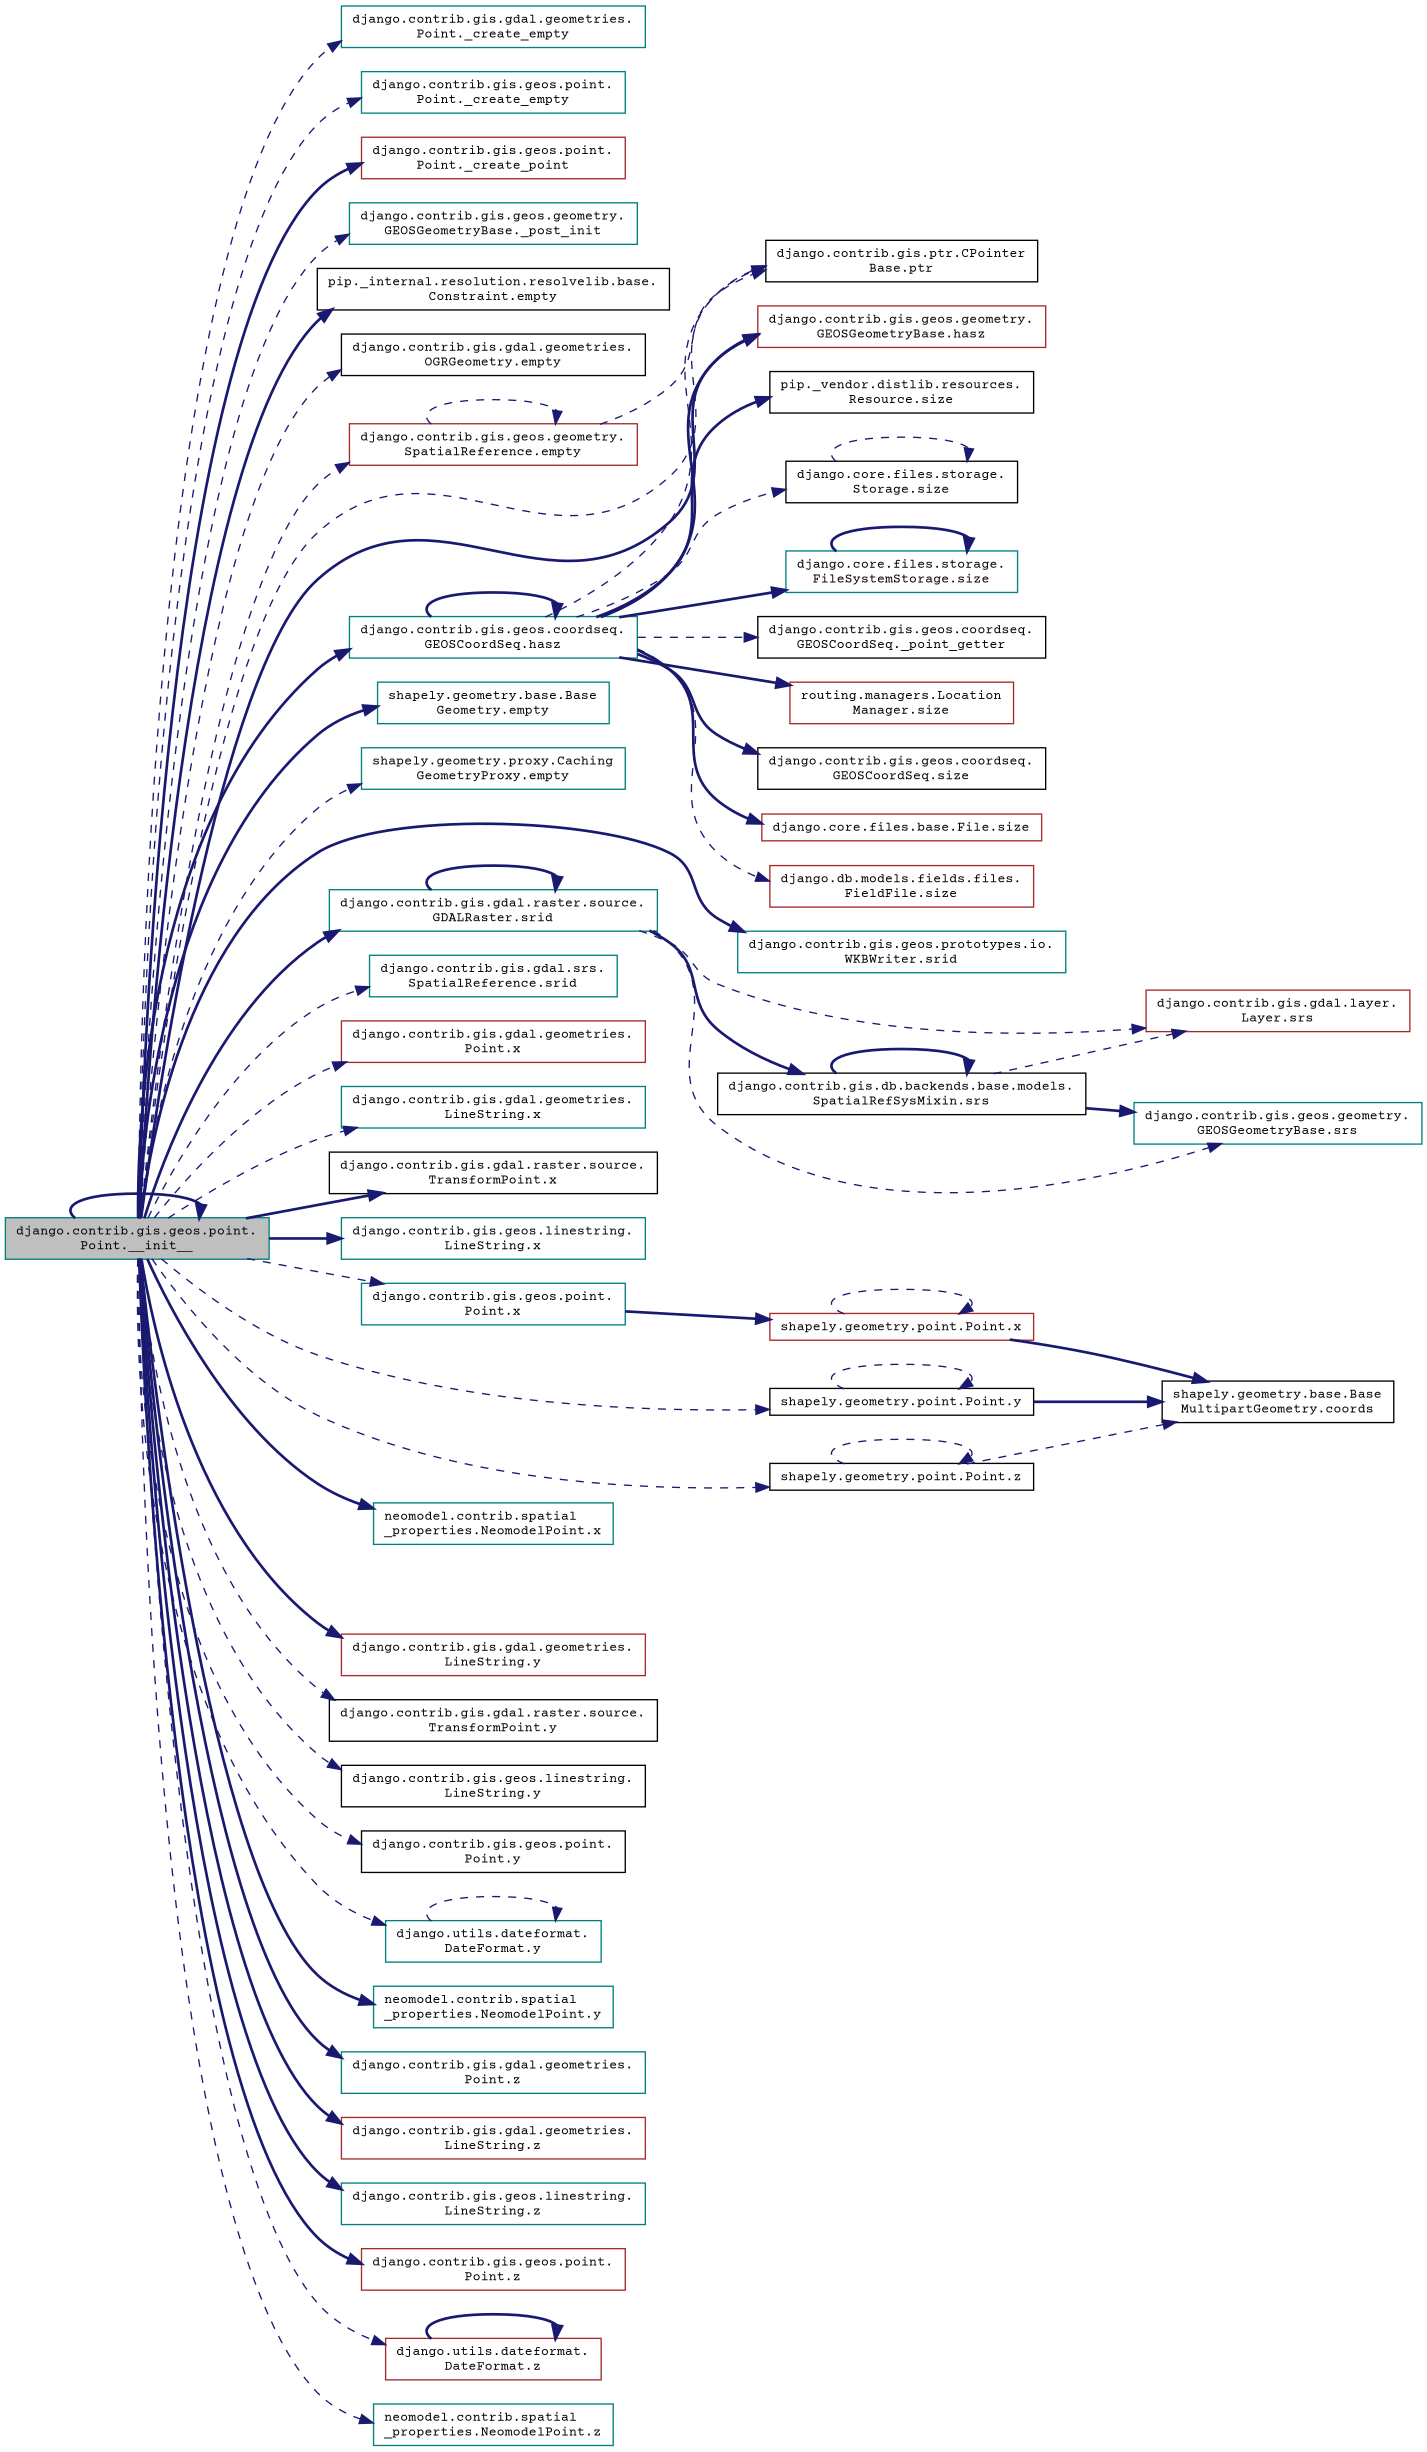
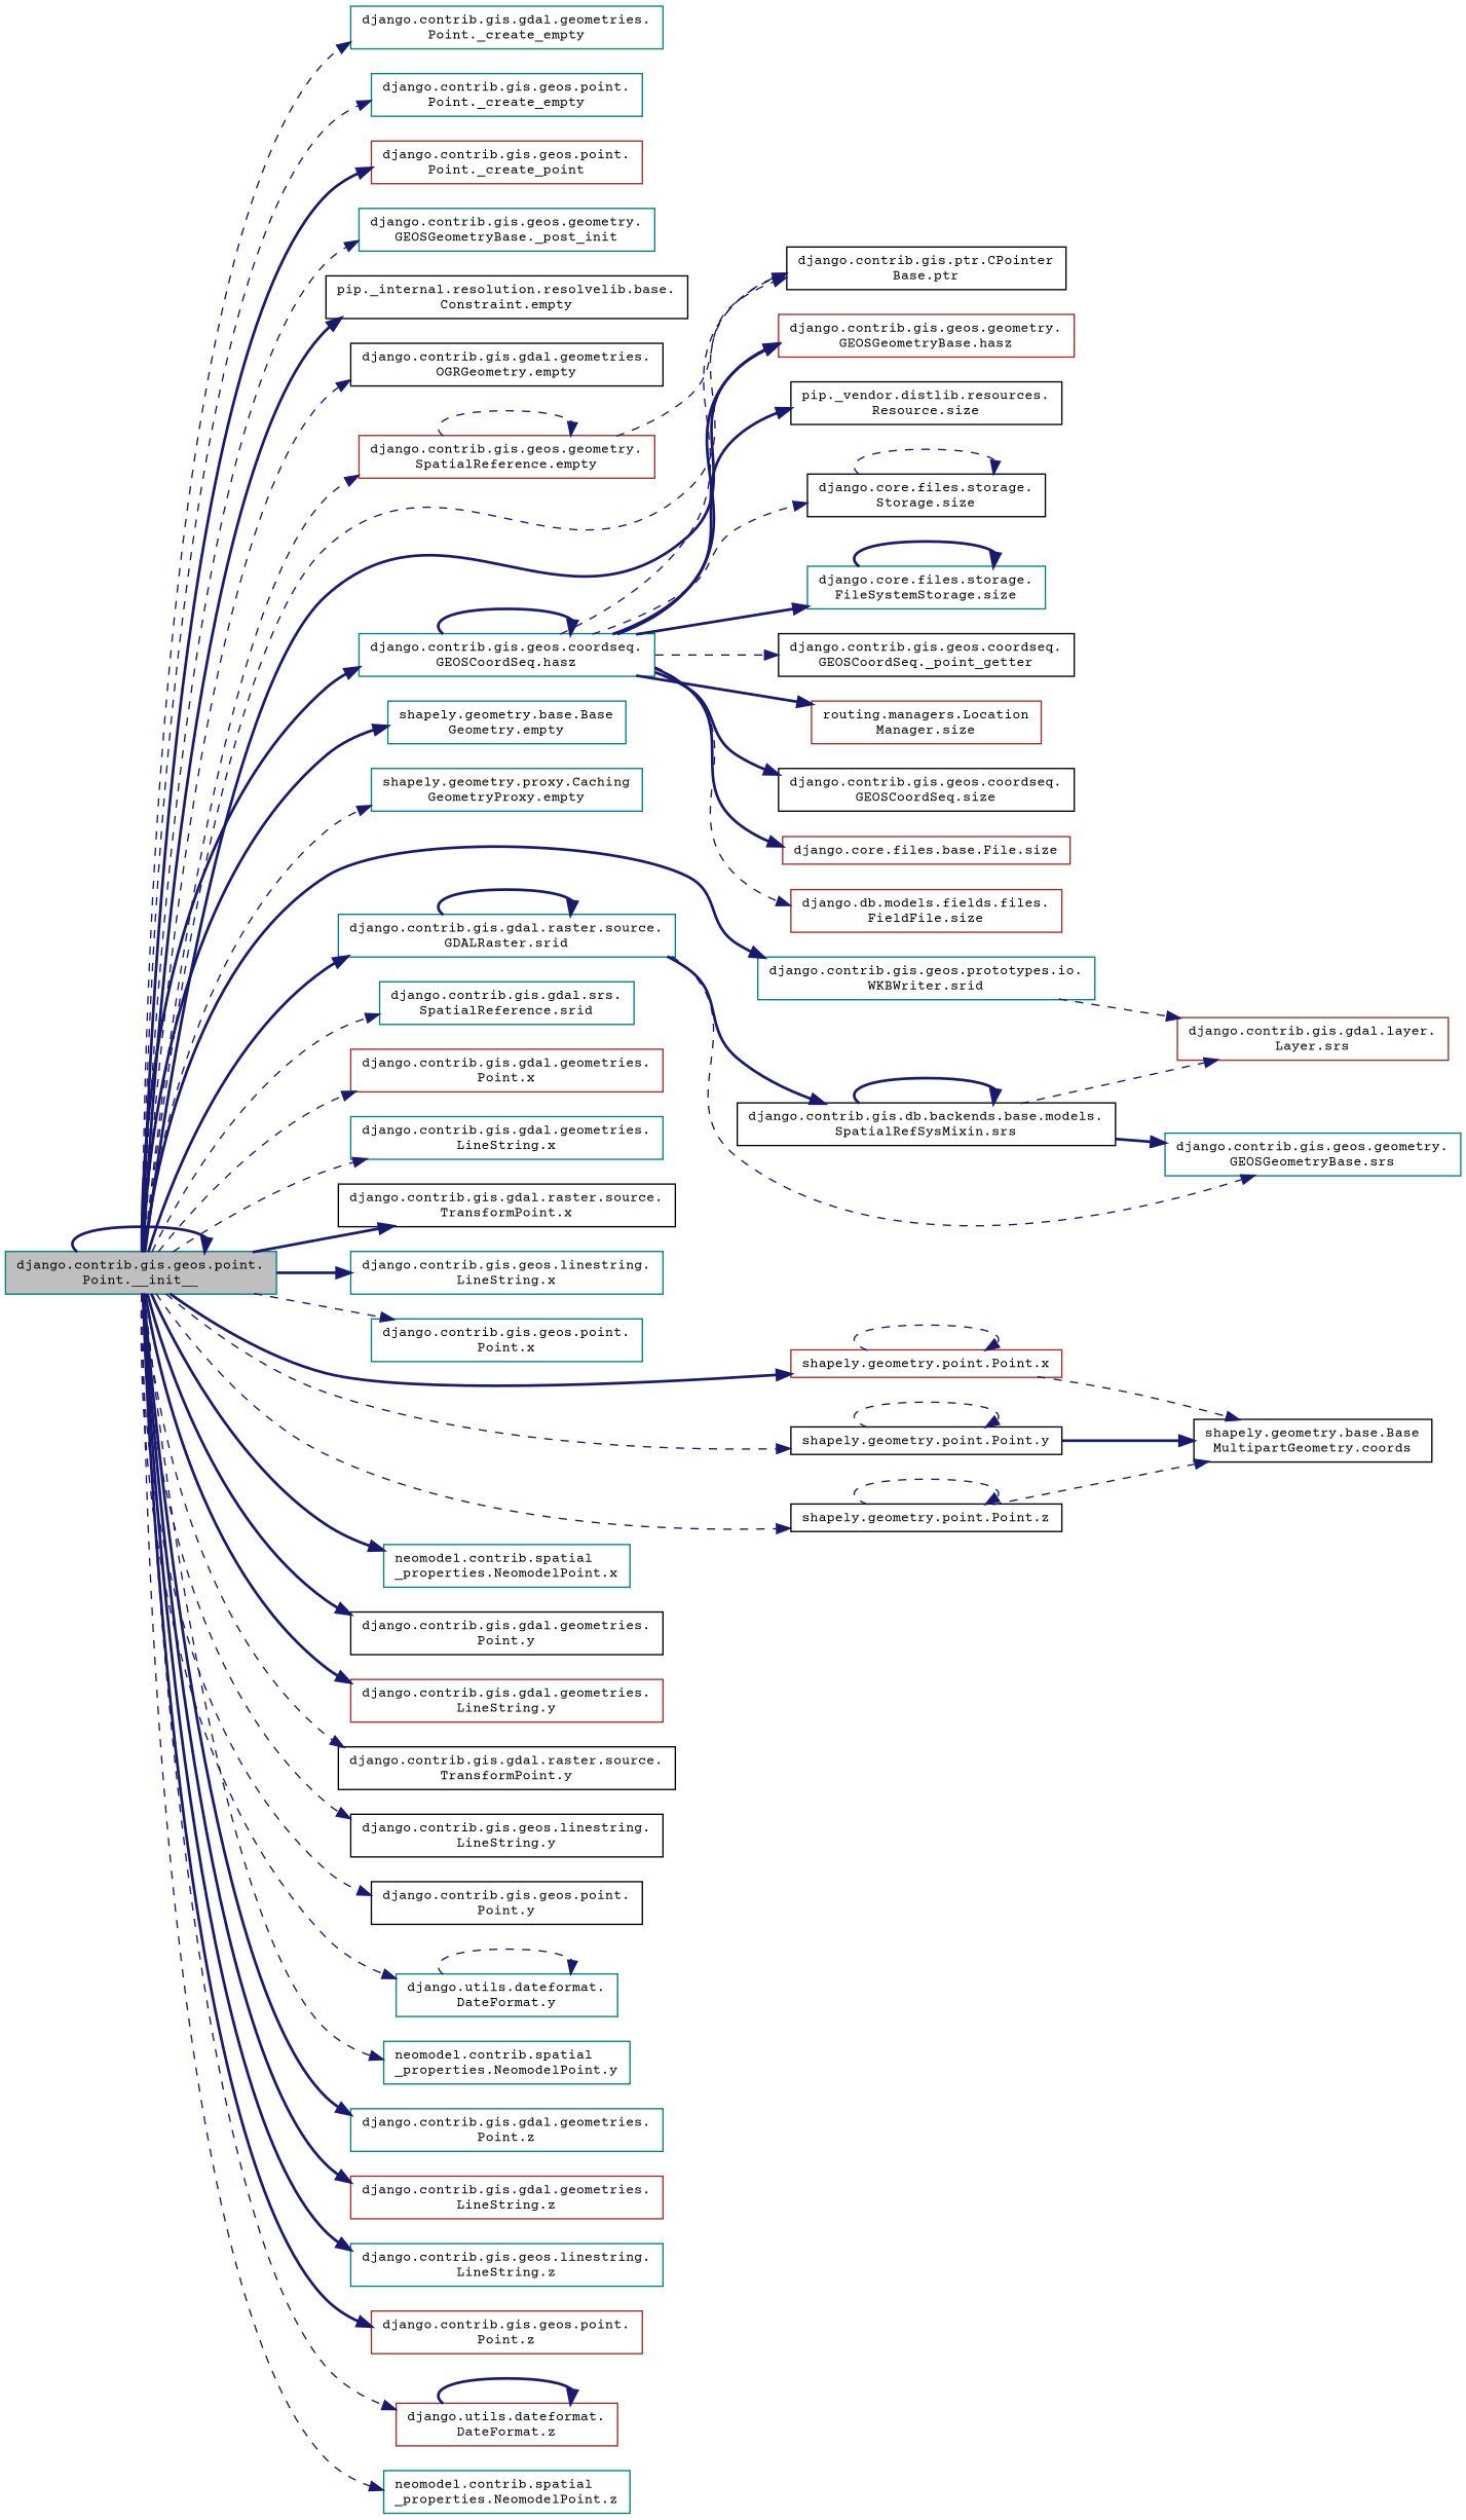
  digraph {
    fontname="Courier Prime"
    rankdir=LR
    node [color=teal fillcolor=white fontname="Courier Prime" fontsize=10 shape=record style=filled]
    edge [color=midnightblue fontname="Courier Prime" fontsize=10 labelfontname=Helvetica labelfontsize=10 style=bold]
    n1 [fillcolor=grey75 fontcolor=black height=0.2 label="django.contrib.gis.geos.point.\lPoint.__init__" width=0.4]
    n2 [height=0.2 label="django.contrib.gis.gdal.geometries.\lPoint._create_empty" width=0.4]
    n3 [height=0.2 label="django.contrib.gis.geos.point.\lPoint._create_empty" width=0.4]
    n4 [color=brown height=0.2 label="django.contrib.gis.geos.point.\lPoint._create_point" width=0.4]
    n5 [height=0.2 label="django.contrib.gis.geos.geometry.\lGEOSGeometryBase._post_init" width=0.4]
    n6 [color=black height=0.2 label="pip._internal.resolution.resolvelib.base.\lConstraint.empty" width=0.4]
    n7 [color=black height=0.2 label="django.contrib.gis.gdal.geometries.\lOGRGeometry.empty" width=0.4]
    n8 [color=brown height=0.2 label="django.contrib.gis.geos.geometry.\lSpatialReference.empty" width=0.4]
    n9 [color=black height=0.2 label="django.contrib.gis.ptr.CPointer\lBase.ptr" width=0.4]
    n10 [height=0.2 label="shapely.geometry.base.Base\lGeometry.empty" width=0.4]
    n11 [height=0.2 label="shapely.geometry.proxy.Caching\lGeometryProxy.empty" width=0.4]
    n12 [height=0.2 label="django.contrib.gis.geos.coordseq.\lGEOSCoordSeq.hasz" width=0.4]
    n13 [color=brown height=0.2 label="django.contrib.gis.geos.geometry.\lGEOSGeometryBase.hasz" width=0.4]
    n14 [height=0.2 label="django.contrib.gis.gdal.raster.source.\lGDALRaster.srid" width=0.4]
    n15 [height=0.2 label="django.contrib.gis.gdal.srs.\lSpatialReference.srid" width=0.4]
    n16 [height=0.2 label="django.contrib.gis.geos.prototypes.io.\lWKBWriter.srid" width=0.4]
    n17 [color=brown height=0.2 label="django.contrib.gis.gdal.geometries.\lPoint.x" width=0.4]
    n18 [height=0.2 label="django.contrib.gis.gdal.geometries.\lLineString.x" width=0.4]
    n19 [color=black height=0.2 label="django.contrib.gis.gdal.raster.source.\lTransformPoint.x" width=0.4]
    n20 [height=0.2 label="django.contrib.gis.geos.linestring.\lLineString.x" width=0.4]
    n21 [height=0.2 label="django.contrib.gis.geos.point.\lPoint.x" width=0.4]
    n22 [height=0.2 label="neomodel.contrib.spatial\l_properties.NeomodelPoint.x" width=0.4]
    n23 [color=brown height=0.2 label="shapely.geometry.point.Point.x" width=0.4]
+   n24 [color=black height=0.2 label="django.contrib.gis.gdal.geometries.\lPoint.y" width=0.4]
    n25 [color=brown height=0.2 label="django.contrib.gis.gdal.geometries.\lLineString.y" width=0.4]
    n26 [color=black height=0.2 label="django.contrib.gis.gdal.raster.source.\lTransformPoint.y" width=0.4]
    n27 [color=black height=0.2 label="django.contrib.gis.geos.linestring.\lLineString.y" width=0.4]
    n28 [color=black height=0.2 label="django.contrib.gis.geos.point.\lPoint.y" width=0.4]
    n29 [height=0.2 label="django.utils.dateformat.\lDateFormat.y" width=0.4]
    n30 [height=0.2 label="neomodel.contrib.spatial\l_properties.NeomodelPoint.y" width=0.4]
    n31 [color=black height=0.2 label="shapely.geometry.point.Point.y" width=0.4]
    n32 [height=0.2 label="django.contrib.gis.gdal.geometries.\lPoint.z" width=0.4]
    n33 [color=brown height=0.2 label="django.contrib.gis.gdal.geometries.\lLineString.z" width=0.4]
    n34 [height=0.2 label="django.contrib.gis.geos.linestring.\lLineString.z" width=0.4]
    n35 [color=brown height=0.2 label="django.contrib.gis.geos.point.\lPoint.z" width=0.4]
    n36 [color=brown height=0.2 label="django.utils.dateformat.\lDateFormat.z" width=0.4]
    n37 [height=0.2 label="neomodel.contrib.spatial\l_properties.NeomodelPoint.z" width=0.4]
    n38 [color=black height=0.2 label="shapely.geometry.point.Point.z" width=0.4]
    n39 [color=black height=0.2 label="django.contrib.gis.geos.coordseq.\lGEOSCoordSeq._point_getter" width=0.4]
    n40 [color=brown height=0.2 label="routing.managers.Location\lManager.size" width=0.4]
    n41 [color=black height=0.2 label="django.contrib.gis.geos.coordseq.\lGEOSCoordSeq.size" width=0.4]
    n42 [color=brown height=0.2 label="django.core.files.base.File.size" width=0.4]
    n43 [color=brown height=0.2 label="django.db.models.fields.files.\lFieldFile.size" width=0.4]
    n44 [color=black height=0.2 label="pip._vendor.distlib.resources.\lResource.size" width=0.4]
    n45 [color=black height=0.2 label="django.core.files.storage.\lStorage.size" width=0.4]
    n46 [height=0.2 label="django.core.files.storage.\lFileSystemStorage.size" width=0.4]
    n47 [color=black height=0.2 label="django.contrib.gis.db.backends.base.models.\lSpatialRefSysMixin.srs" width=0.4]
    n48 [color=brown height=0.2 label="django.contrib.gis.gdal.layer.\lLayer.srs" width=0.4]
    n49 [height=0.2 label="django.contrib.gis.geos.geometry.\lGEOSGeometryBase.srs" width=0.4]
    n50 [color=black height=0.2 label="shapely.geometry.base.Base\lMultipartGeometry.coords" width=0.4]
    n1 -> n1
    n1 -> n2 [style=dashed]
    n1 -> n3 [style=dashed]
    n1 -> n4
    n1 -> n5 [style=dashed]
    n1 -> n6
    n1 -> n7 [style=dashed]
    n1 -> n8 [style=dashed]
    n1 -> n9 [style=dashed]
    n1 -> n10
    n1 -> n11 [style=dashed]
    n1 -> n12
    n1 -> n13
    n1 -> n14
    n1 -> n15 [style=dashed]
    n1 -> n16
    n1 -> n17 [style=dashed]
    n1 -> n18 [style=dashed]
    n1 -> n19
    n1 -> n20
    n1 -> n21 [style=dashed]
    n1 -> n22
-   n21 -> n23
+   n1 -> n23
+   n1 -> n24
    n1 -> n25
    n1 -> n26 [style=dashed]
    n1 -> n27 [style=dashed]
    n1 -> n28 [style=dashed]
    n1 -> n29 [style=dashed]
-   n1 -> n30
+   n1 -> n30 [style=dashed]
    n1 -> n31 [style=dashed]
    n1 -> n32
    n1 -> n33
    n1 -> n34
    n1 -> n35
    n1 -> n36 [style=dashed]
    n1 -> n37 [style=dashed]
    n1 -> n38 [style=dashed]
    n8 -> n8 [style=dashed]
    n8 -> n9 [style=dashed]
    n12 -> n9 [style=dashed]
    n12 -> n12
    n12 -> n13
    n12 -> n39 [style=dashed]
    n12 -> n40
    n12 -> n41
    n12 -> n42
    n12 -> n43 [style=dashed]
    n12 -> n44
    n12 -> n45 [style=dashed]
    n12 -> n46
    n14 -> n14
    n14 -> n47
-   n14 -> n48 [style=dashed]
+   n16 -> n48 [style=dashed]
    n14 -> n49 [style=dashed]
    n23 -> n23 [style=dashed]
-   n23 -> n50
+   n23 -> n50 [style=dashed]
    n29 -> n29 [style=dashed]
    n31 -> n31 [style=dashed]
    n31 -> n50
    n36 -> n36
    n38 -> n38 [style=dashed]
    n38 -> n50 [style=dashed]
    n45 -> n45 [style=dashed]
    n46 -> n46
    n47 -> n47
    n47 -> n48 [style=dashed]
    n47 -> n49
  }
